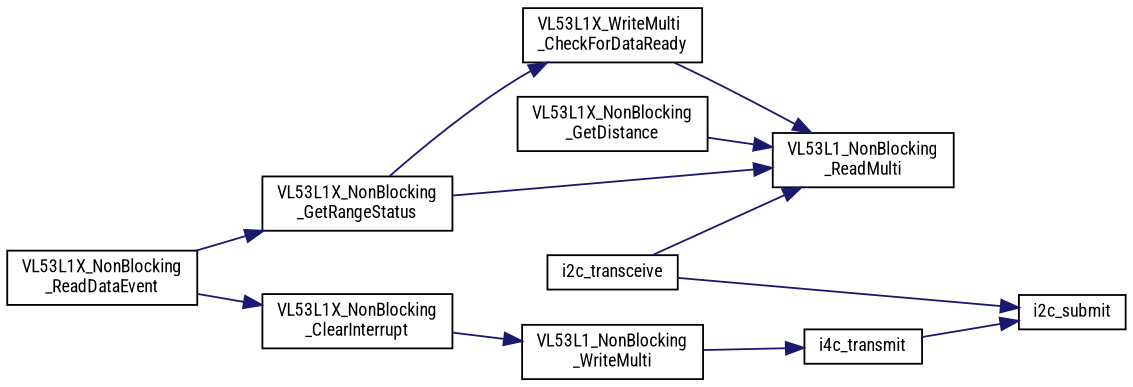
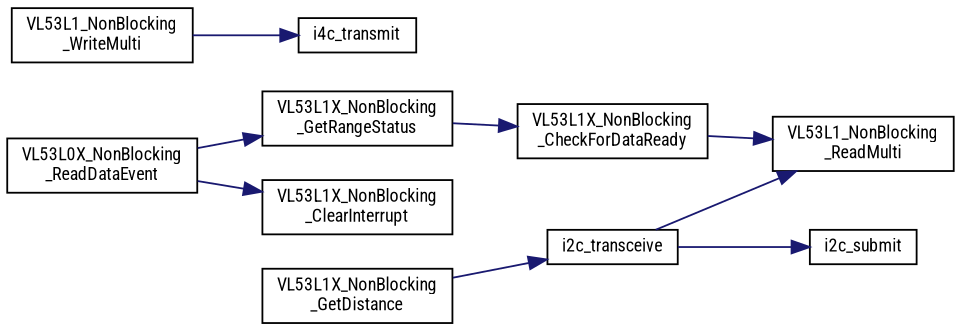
  digraph {
    fontname="Roboto Condensed"
    rankdir=LR
    node [color=black fillcolor=white fontname="Roboto Condensed" fontsize=10 shape=record style=filled]
    edge [color=midnightblue fontname="Roboto Condensed" fontsize=10 labelfontname=FreeSans labelfontsize=10 style=solid]
-   n1 [height=0.2 label="VL53L1X_NonBlocking\l_ReadDataEvent" width=0.4]
+   n1 [height=0.2 label="VL53L0X_NonBlocking\l_ReadDataEvent" width=0.4]
    n2 [height=0.2 label="VL53L1X_NonBlocking\l_GetRangeStatus" width=0.4]
    n3 [height=0.2 label="VL53L1X_NonBlocking\l_ClearInterrupt" width=0.4]
-   n4 [height=0.2 label="VL53L1X_WriteMulti\l_CheckForDataReady" width=0.4]
+   n4 [height=0.2 label="VL53L1X_NonBlocking\l_CheckForDataReady" width=0.4]
    n5 [height=0.2 label="VL53L1_NonBlocking\l_ReadMulti" width=0.4]
    n6 [height=0.2 label="VL53L1X_NonBlocking\l_GetDistance" width=0.4]
    n7 [height=0.2 label="VL53L1_NonBlocking\l_WriteMulti" width=0.4]
    n8 [height=0.2 label=i2c_transceive width=0.4]
    n9 [height=0.2 label=i2c_submit width=0.4]
    n10 [height=0.2 label=i4c_transmit width=0.4]
    n1 -> n2
    n1 -> n3
    n2 -> n4
-   n2 -> n5
-   n3 -> n7
    n4 -> n5
-   n6 -> n5
+   n6 -> n8
    n7 -> n10
    n8 -> n5
    n8 -> n9
-   n10 -> n9
  }
